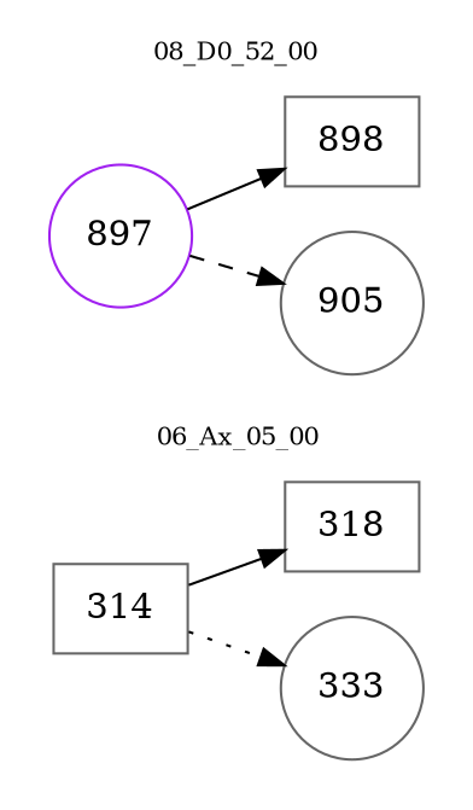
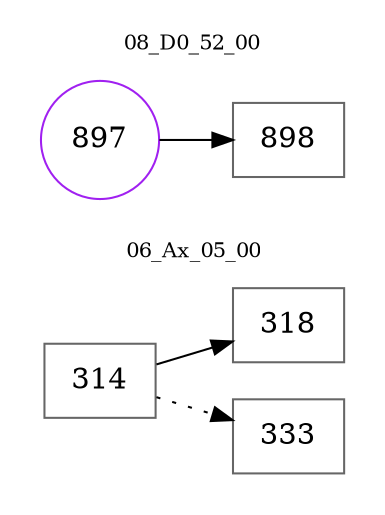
  digraph {
    rankdir=LR
    node [color=gray40 shape=box]
    edge [color=black style=solid]
    n1 [label=314]
-   n2 [label=333 shape=circle]
+   n2 [label=333]
    n3 [label=318]
    n4 [color=purple label=897 shape=circle]
-   n5 [label=905 shape=circle]
    n6 [label=898]
    subgraph cluster_1 {
      color=white
      fontsize=10
      label="06_Ax_05_00"
      n1
      n2
      n3
    }
    subgraph cluster_2 {
      color=white
      fontsize=10
      label="08_D0_52_00"
      n4
-     n5
      n6
    }
    n1 -> n2 [style=dotted]
    n1 -> n3
-   n4 -> n5 [style=dashed]
    n4 -> n6
  }
